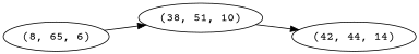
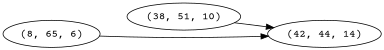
  digraph {
    fontname="Courier Prime"
    rankdir=LR
    node [fontname="Courier Prime"]
    edge [fontname="Courier Prime"]
    "(8, 65, 6)"
    "(38, 51, 10)"
    n3 [label="(42, 44, 14)"]
-   "(8, 65, 6)" -> "(38, 51, 10)"
+   "(8, 65, 6)" -> n3
    "(38, 51, 10)" -> n3
  }
